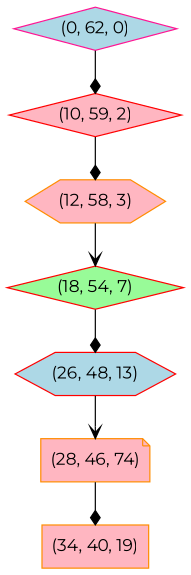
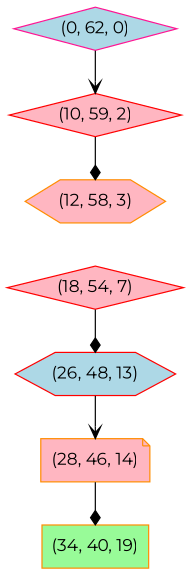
  digraph {
    fontname=Montserrat
    node [color=red fillcolor=lightpink fontname=Montserrat shape=diamond style=filled]
    edge [arrowhead=vee fontname=Montserrat]
    n1 [color=deeppink fillcolor=lightblue label="(0, 62, 0)"]
    "(10, 59, 2)"
    "(12, 58, 3)" [color=darkorange shape=hexagon]
-   "(18, 54, 7)" [fillcolor=palegreen]
+   "(18, 54, 7)"
    "(26, 48, 13)" [fillcolor=lightblue shape=hexagon]
-   "(28, 46, 14)" [color=darkorange shape=note label="(28, 46, 74)"]
-   "(34, 40, 19)" [color=darkorange shape=box]
-   n1 -> "(10, 59, 2)" [arrowhead=diamond]
+   "(28, 46, 14)" [color=darkorange shape=note]
+   "(34, 40, 19)" [color=darkorange fillcolor=palegreen shape=box]
+   n1 -> "(10, 59, 2)"
    "(10, 59, 2)" -> "(12, 58, 3)" [arrowhead=diamond]
-   "(12, 58, 3)" -> "(18, 54, 7)"
    "(18, 54, 7)" -> "(26, 48, 13)" [arrowhead=diamond]
    "(26, 48, 13)" -> "(28, 46, 14)"
    "(28, 46, 14)" -> "(34, 40, 19)" [arrowhead=diamond]
  }
